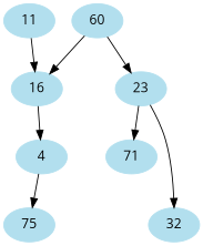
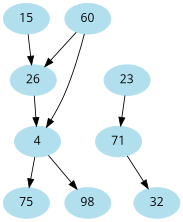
  digraph {
    fontname="Open Sans"
    node [color=lightblue2 fontname="Open Sans" style=filled]
    edge [fontname="Open Sans"]
    60
-   16
+   16 [label=26]
    23
    4
    71
    n6 [label=32]
    n7 [label=75]
-   15 [label=11]
+   98
+   15
    60 -> 16
-   60 -> 23
+   60 -> 4
    16 -> 4
    23 -> 71
-   23 -> n6
+   71 -> n6
    4 -> n7
+   4 -> 98
    15 -> 16
  }
